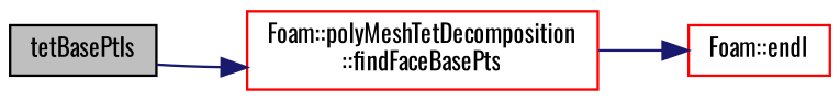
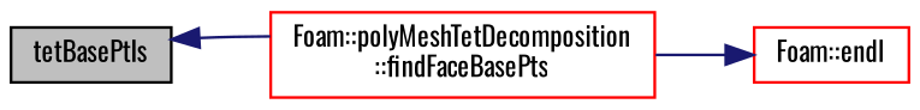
  digraph {
    fontname=Oswald
    rankdir=LR
    node [color=red fontname=Oswald fontsize=10 shape=record]
    edge [color=midnightblue fontname=Oswald fontsize=10 labelfontname=FreeSans labelfontsize=10 style=solid]
    n1 [color=black fillcolor=grey75 fontcolor=black height=0.2 label=tetBasePtIs style=filled width=0.4]
    n2 [height=0.2 label="Foam::polyMeshTetDecomposition\l::findFaceBasePts" width=0.4]
    n3 [height=0.2 label="Foam::endl" width=0.4]
-   n1 -> n2
+   n2 -> n1
    n2 -> n3
  }
